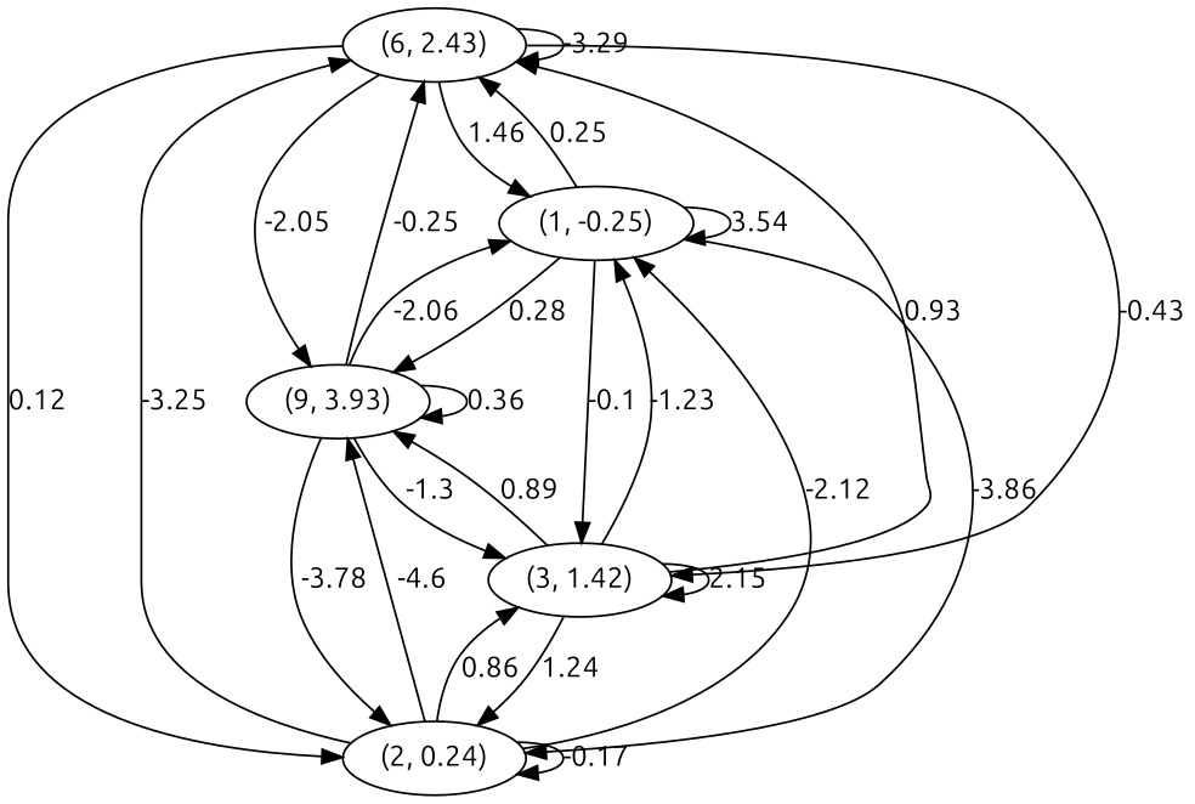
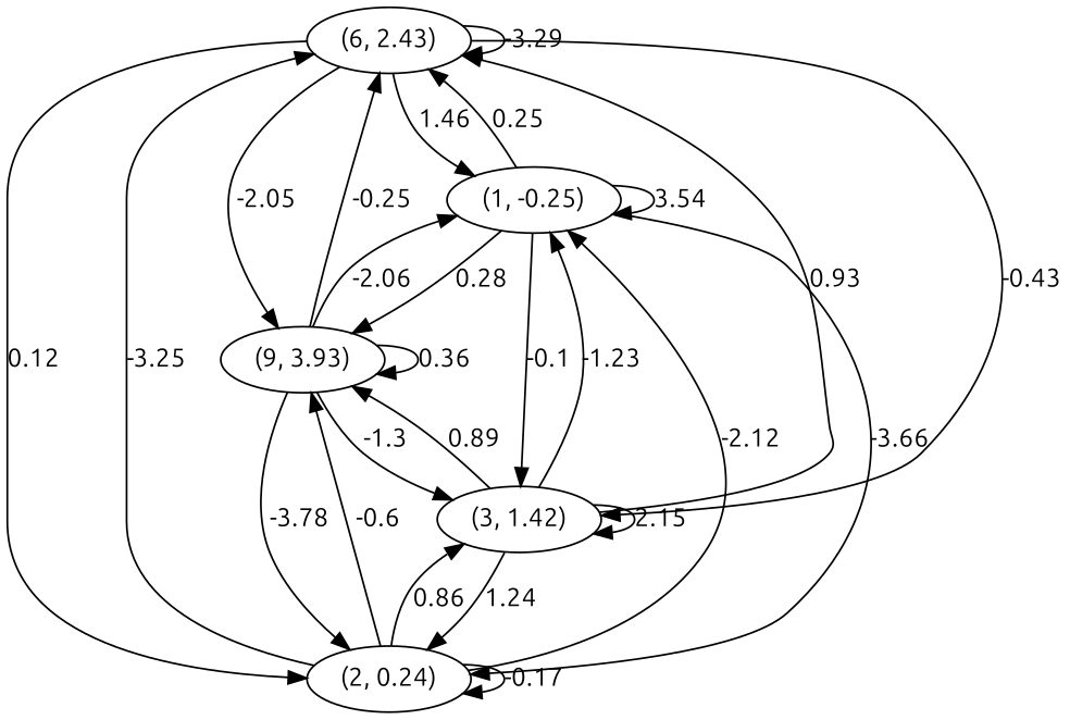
  digraph {
    fontname=Ubuntu
    node [fontname=Ubuntu]
    edge [fontname=Ubuntu]
    n1 [label="(6, 2.43)"]
    n2 [label="(1, -0.25)"]
    n3 [label="(2, 0.24)"]
    n4 [label="(3, 1.42)"]
    n5 [label="(9, 3.93)"]
    n1 -> n1 [label=-3.29]
    n1 -> n2 [label=1.46]
    n1 -> n3 [label=0.12]
    n1 -> n4 [label=-0.43]
    n1 -> n5 [label=-2.05]
    n2 -> n1 [label=0.25]
    n2 -> n2 [label=3.54]
-   n2 -> n3 [label=-3.86]
+   n2 -> n3 [label=-3.66]
    n2 -> n4 [label=-0.1]
    n2 -> n5 [label=0.28]
    n3 -> n1 [label=-3.25]
    n3 -> n2 [label=-2.12]
    n3 -> n3 [label=-0.17]
    n3 -> n4 [label=0.86]
-   n3 -> n5 [label=-4.6]
+   n3 -> n5 [label=-0.6]
    n4 -> n1 [label=0.93]
    n4 -> n2 [label=-1.23]
    n4 -> n3 [label=1.24]
    n4 -> n4 [label=2.15]
    n4 -> n5 [label=0.89]
    n5 -> n1 [label=-0.25]
    n5 -> n2 [label=-2.06]
    n5 -> n3 [label=-3.78]
    n5 -> n4 [label=-1.3]
    n5 -> n5 [label=0.36]
  }
